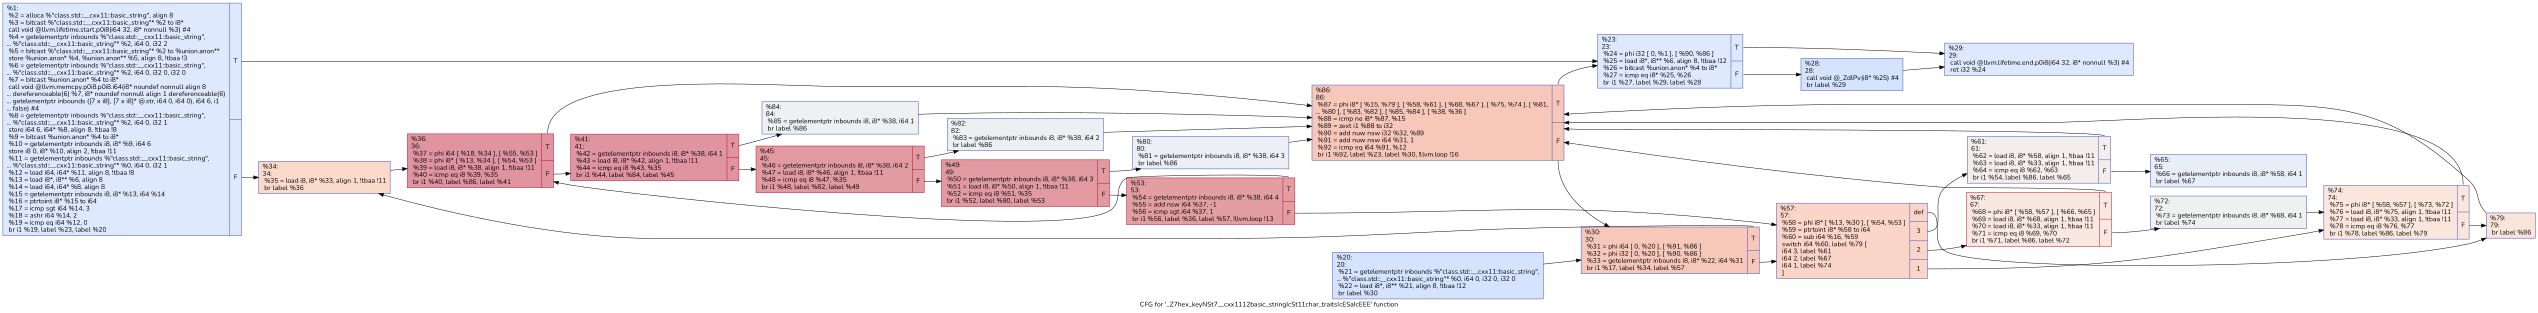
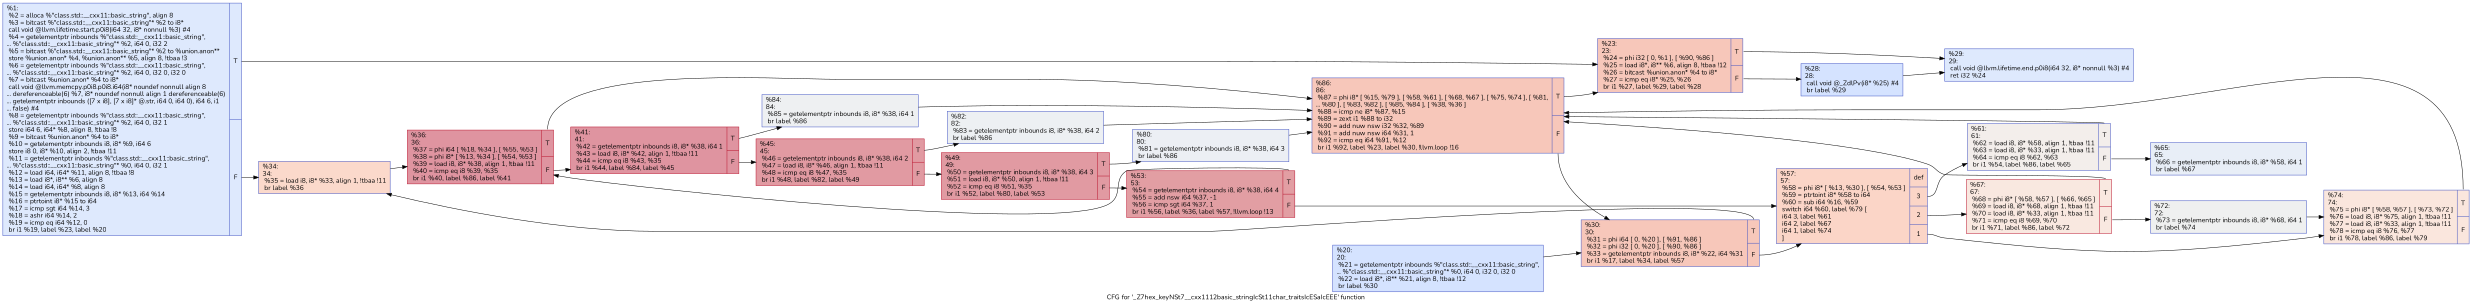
  digraph {
    fontname=Nunito
    label="CFG for '_Z7hex_keyNSt7__cxx1112basic_stringIcSt11char_traitsIcESaIcEEE' function"
    rankdir=LR
    node [color="#3d50c3ff" fillcolor="#b5cdfa70" fontname=Nunito shape=record style=filled]
    edge [fontname=Nunito tailport=s0]
    n1 [label="{%1:\l  %2 = alloca %\"class.std::__cxx11::basic_string\", align 8\l  %3 = bitcast %\"class.std::__cxx11::basic_string\"* %2 to i8*\l  call void @llvm.lifetime.start.p0i8(i64 32, i8* nonnull %3) #4\l  %4 = getelementptr inbounds %\"class.std::__cxx11::basic_string\",\l... %\"class.std::__cxx11::basic_string\"* %2, i64 0, i32 2\l  %5 = bitcast %\"class.std::__cxx11::basic_string\"* %2 to %union.anon**\l  store %union.anon* %4, %union.anon** %5, align 8, !tbaa !3\l  %6 = getelementptr inbounds %\"class.std::__cxx11::basic_string\",\l... %\"class.std::__cxx11::basic_string\"* %2, i64 0, i32 0, i32 0\l  %7 = bitcast %union.anon* %4 to i8*\l  call void @llvm.memcpy.p0i8.p0i8.i64(i8* noundef nonnull align 8\l... dereferenceable(6) %7, i8* noundef nonnull align 1 dereferenceable(6)\l... getelementptr inbounds ([7 x i8], [7 x i8]* @.str, i64 0, i64 0), i64 6, i1\l... false) #4\l  %8 = getelementptr inbounds %\"class.std::__cxx11::basic_string\",\l... %\"class.std::__cxx11::basic_string\"* %2, i64 0, i32 1\l  store i64 6, i64* %8, align 8, !tbaa !8\l  %9 = bitcast %union.anon* %4 to i8*\l  %10 = getelementptr inbounds i8, i8* %9, i64 6\l  store i8 0, i8* %10, align 2, !tbaa !11\l  %11 = getelementptr inbounds %\"class.std::__cxx11::basic_string\",\l... %\"class.std::__cxx11::basic_string\"* %0, i64 0, i32 1\l  %12 = load i64, i64* %11, align 8, !tbaa !8\l  %13 = load i8*, i8** %6, align 8\l  %14 = load i64, i64* %8, align 8\l  %15 = getelementptr inbounds i8, i8* %13, i64 %14\l  %16 = ptrtoint i8* %15 to i64\l  %17 = icmp sgt i64 %14, 3\l  %18 = ashr i64 %14, 2\l  %19 = icmp eq i64 %12, 0\l  br i1 %19, label %23, label %20\l|{<s0>T|<s1>F}}"]
-   n2 [label="{%23:\l23:                                               \l  %24 = phi i32 [ 0, %1 ], [ %90, %86 ]\l  %25 = load i8*, i8** %6, align 8, !tbaa !12\l  %26 = bitcast %union.anon* %4 to i8*\l  %27 = icmp eq i8* %25, %26\l  br i1 %27, label %29, label %28\l|{<s0>T|<s1>F}}"]
+   n2 [fillcolor="#ec7f6370" label="{%23:\l23:                                               \l  %24 = phi i32 [ 0, %1 ], [ %90, %86 ]\l  %25 = load i8*, i8** %6, align 8, !tbaa !12\l  %26 = bitcast %union.anon* %4 to i8*\l  %27 = icmp eq i8* %25, %26\l  br i1 %27, label %29, label %28\l|{<s0>T|<s1>F}}"]
    n3 [fillcolor="#f7a88970" label="{%34:\l34:                                               \l  %35 = load i8, i8* %33, align 1, !tbaa !11\l  br label %36\l}"]
    n4 [label="{%29:\l29:                                               \l  call void @llvm.lifetime.end.p0i8(i64 32, i8* nonnull %3) #4\l  ret i32 %24\l}"]
    n5 [fillcolor="#a1c0ff70" label="{%28:\l28:                                               \l  call void @_ZdlPv(i8* %25) #4\l  br label %29\l}"]
    n6 [fillcolor="#a1c0ff70" label="{%20:\l20:                                               \l  %21 = getelementptr inbounds %\"class.std::__cxx11::basic_string\",\l... %\"class.std::__cxx11::basic_string\"* %0, i64 0, i32 0, i32 0\l  %22 = load i8*, i8** %21, align 8, !tbaa !12\l  br label %30\l}"]
    n7 [fillcolor="#ec7f6370" label="{%30:\l30:                                               \l  %31 = phi i64 [ 0, %20 ], [ %91, %86 ]\l  %32 = phi i32 [ 0, %20 ], [ %90, %86 ]\l  %33 = getelementptr inbounds i8, i8* %22, i64 %31\l  br i1 %17, label %34, label %57\l|{<s0>T|<s1>F}}"]
    n8 [fillcolor="#f5a08170" label="{%57:\l57:                                               \l  %58 = phi i8* [ %13, %30 ], [ %54, %53 ]\l  %59 = ptrtoint i8* %58 to i64\l  %60 = sub i64 %16, %59\l  switch i64 %60, label %79 [\l    i64 3, label %61\l    i64 2, label %67\l    i64 1, label %74\l  ]\l|{<s0>def|<s1>3|<s2>2|<s3>1}}"]
    n9 [color="#b70d28ff" fillcolor="#b70d2870" label="{%36:\l36:                                               \l  %37 = phi i64 [ %18, %34 ], [ %55, %53 ]\l  %38 = phi i8* [ %13, %34 ], [ %54, %53 ]\l  %39 = load i8, i8* %38, align 1, !tbaa !11\l  %40 = icmp eq i8 %39, %35\l  br i1 %40, label %86, label %41\l|{<s0>T|<s1>F}}"]
-   n10 [fillcolor="#f4c5ad70" label="{%79:\l79:                                               \l  br label %86\l}"]
    n11 [fillcolor="#e5d8d170" label="{%61:\l61:                                               \l  %62 = load i8, i8* %58, align 1, !tbaa !11\l  %63 = load i8, i8* %33, align 1, !tbaa !11\l  %64 = icmp eq i8 %62, %63\l  br i1 %54, label %86, label %65\l|{<s0>T|<s1>F}}"]
    n12 [color="#b70d28ff" fillcolor="#f1ccb870" label="{%67:\l67:                                               \l  %68 = phi i8* [ %58, %57 ], [ %66, %65 ]\l  %69 = load i8, i8* %68, align 1, !tbaa !11\l  %70 = load i8, i8* %33, align 1, !tbaa !11\l  %71 = icmp eq i8 %69, %70\l  br i1 %71, label %86, label %72\l|{<s0>T|<s1>F}}"]
    n13 [fillcolor="#f3c7b170" label="{%74:\l74:                                               \l  %75 = phi i8* [ %58, %57 ], [ %73, %72 ]\l  %76 = load i8, i8* %75, align 1, !tbaa !11\l  %77 = load i8, i8* %33, align 1, !tbaa !11\l  %78 = icmp eq i8 %76, %77\l  br i1 %78, label %86, label %79\l|{<s0>T|<s1>F}}"]
    n14 [fillcolor="#ec7f6370" label="{%86:\l86:                                               \l  %87 = phi i8* [ %15, %79 ], [ %58, %61 ], [ %68, %67 ], [ %75, %74 ], [ %81,\l... %80 ], [ %83, %82 ], [ %85, %84 ], [ %38, %36 ]\l  %88 = icmp ne i8* %87, %15\l  %89 = zext i1 %88 to i32\l  %90 = add nuw nsw i32 %32, %89\l  %91 = add nuw nsw i64 %31, 1\l  %92 = icmp eq i64 %91, %12\l  br i1 %92, label %23, label %30, !llvm.loop !16\l|{<s0>T|<s1>F}}"]
    n15 [color="#b70d28ff" fillcolor="#b70d2870" label="{%41:\l41:                                               \l  %42 = getelementptr inbounds i8, i8* %38, i64 1\l  %43 = load i8, i8* %42, align 1, !tbaa !11\l  %44 = icmp eq i8 %43, %35\l  br i1 %44, label %84, label %45\l|{<s0>T|<s1>F}}"]
    n16 [fillcolor="#cbd8ee70" label="{%65:\l65:                                               \l  %66 = getelementptr inbounds i8, i8* %58, i64 1\l  br label %67\l}"]
    n17 [fillcolor="#dbdcde70" label="{%72:\l72:                                               \l  %73 = getelementptr inbounds i8, i8* %68, i64 1\l  br label %74\l}"]
    n18 [fillcolor="#d9dce170" label="{%84:\l84:                                               \l  %85 = getelementptr inbounds i8, i8* %38, i64 1\l  br label %86\l}"]
    n19 [color="#b70d28ff" fillcolor="#bb1b2c70" label="{%45:\l45:                                               \l  %46 = getelementptr inbounds i8, i8* %38, i64 2\l  %47 = load i8, i8* %46, align 1, !tbaa !11\l  %48 = icmp eq i8 %47, %35\l  br i1 %48, label %82, label %49\l|{<s0>T|<s1>F}}"]
    n20 [fillcolor="#d6dce470" label="{%82:\l82:                                               \l  %83 = getelementptr inbounds i8, i8* %38, i64 2\l  br label %86\l}"]
    n21 [color="#b70d28ff" fillcolor="#bb1b2c70" label="{%49:\l49:                                               \l  %50 = getelementptr inbounds i8, i8* %38, i64 3\l  %51 = load i8, i8* %50, align 1, !tbaa !11\l  %52 = icmp eq i8 %51, %35\l  br i1 %52, label %80, label %53\l|{<s0>T|<s1>F}}"]
    n22 [fillcolor="#d4dbe670" label="{%80:\l80:                                               \l  %81 = getelementptr inbounds i8, i8* %38, i64 3\l  br label %86\l}"]
    n23 [color="#b70d28ff" fillcolor="#be242e70" label="{%53:\l53:                                               \l  %54 = getelementptr inbounds i8, i8* %38, i64 4\l  %55 = add nsw i64 %37, -1\l  %56 = icmp sgt i64 %37, 1\l  br i1 %56, label %36, label %57, !llvm.loop !13\l|{<s0>T|<s1>F}}"]
    n1 -> n2
    n1 -> n3 [tailport=s1]
    n2 -> n4
    n2 -> n5 [tailport=s1]
    n3 -> n9
    n5 -> n4
    n6 -> n7
    n7 -> n3
    n7 -> n8 [tailport=s1]
-   n8 -> n10
    n8 -> n11 [tailport=s1]
    n8 -> n12 [tailport=s2]
    n8 -> n13 [tailport=s3]
    n9 -> n14
    n9 -> n15 [tailport=s1]
-   n10 -> n14
    n11 -> n14
    n11 -> n16 [tailport=s1]
    n12 -> n14
    n12 -> n17 [tailport=s1]
-   n13 -> n10 [tailport=s1]
    n13 -> n14
    n14 -> n2
    n14 -> n7 [tailport=s1]
    n15 -> n18
    n15 -> n19 [tailport=s1]
    n17 -> n13
    n18 -> n14
    n19 -> n20
    n19 -> n21 [tailport=s1]
    n20 -> n14
    n21 -> n22
    n21 -> n23 [tailport=s1]
    n22 -> n14
    n23 -> n8 [tailport=s1]
    n23 -> n9
  }
